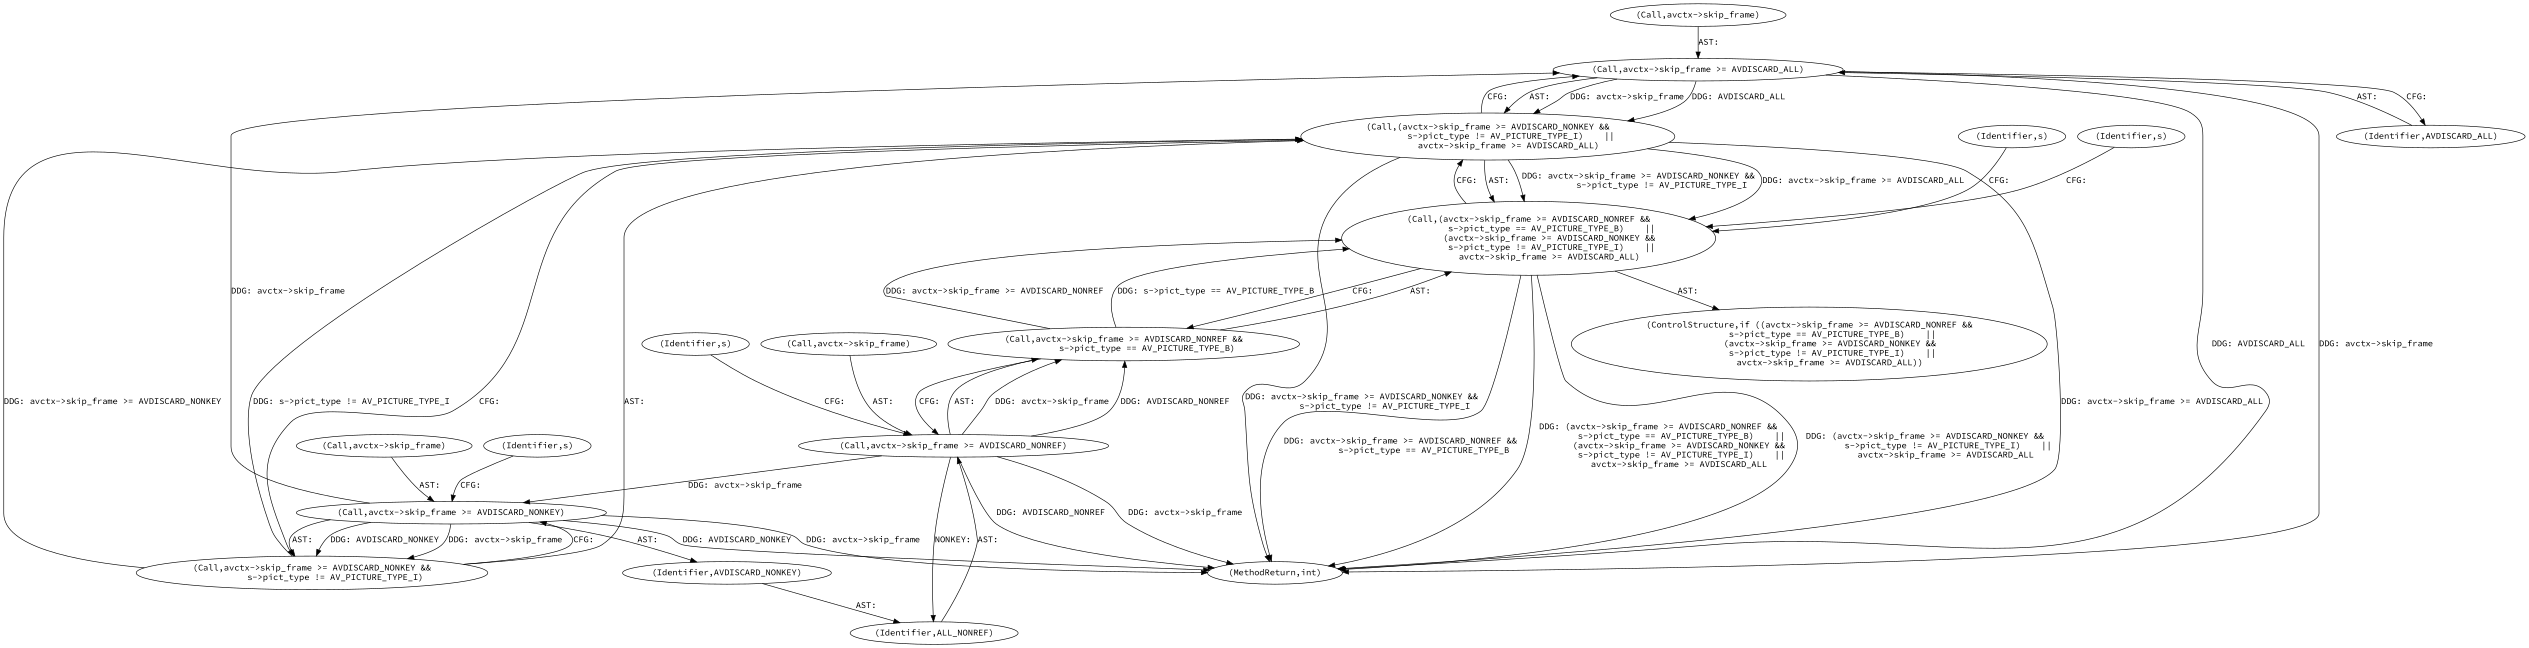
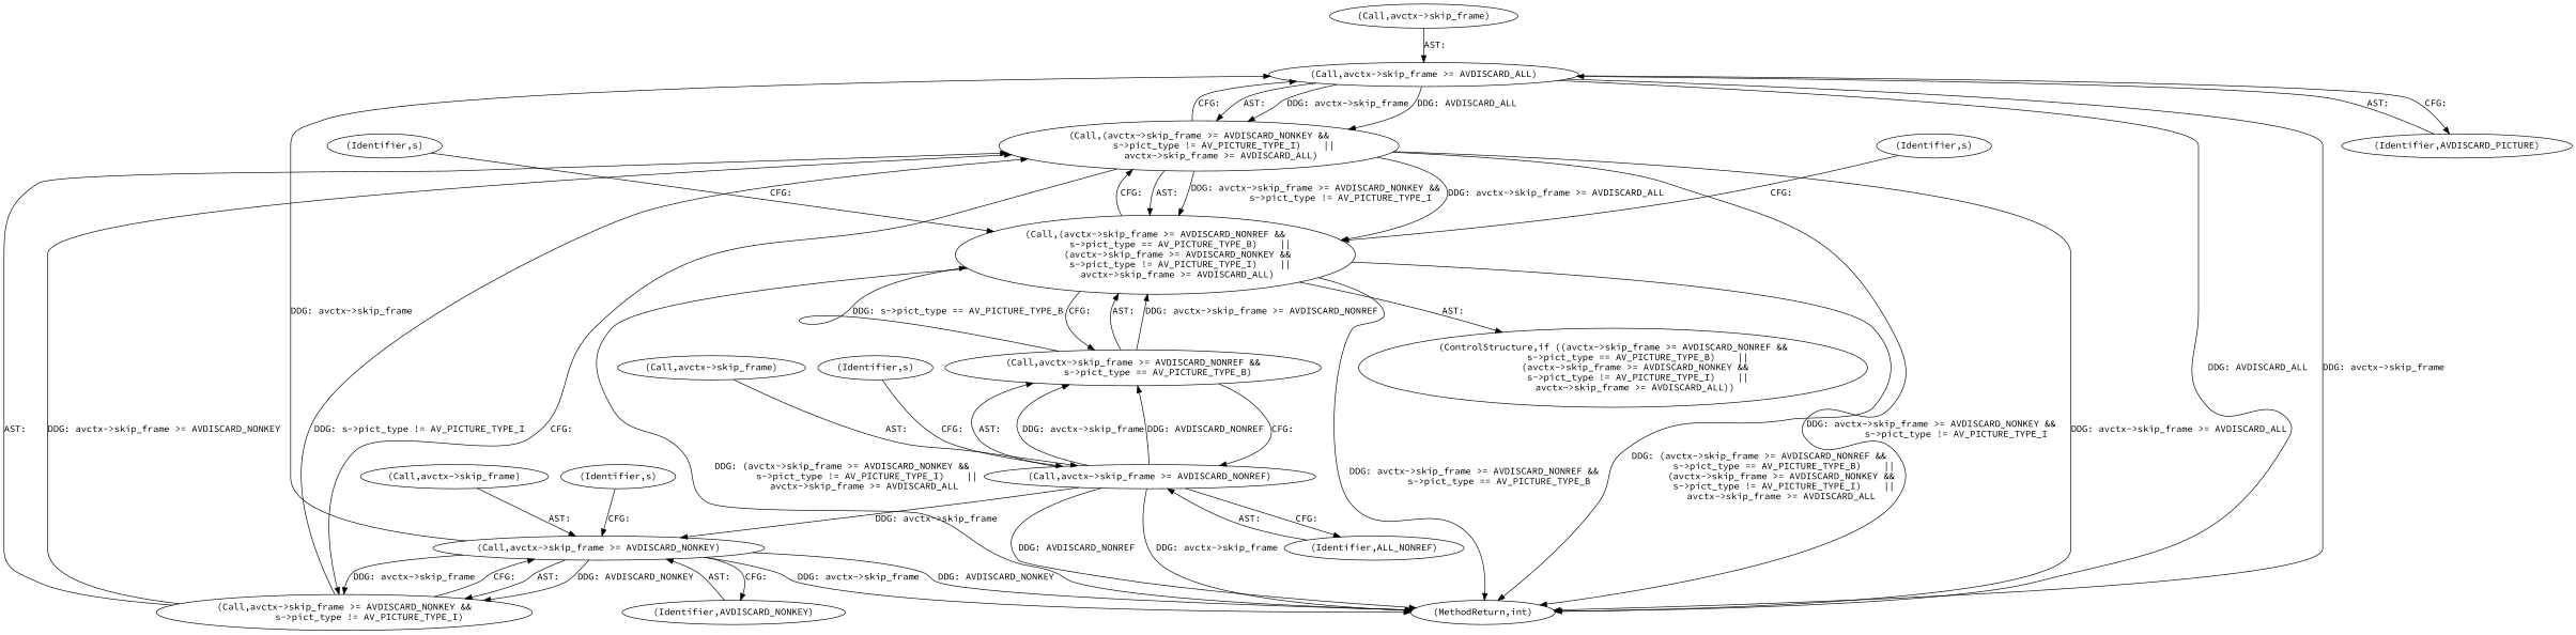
  digraph {
    fontname="Source Code Pro"
    node [fontname="Source Code Pro"]
    edge [fontname="Source Code Pro"]
    n1 [label="(Call,avctx->skip_frame >= AVDISCARD_ALL)"]
    n2 [label="(Call,(avctx->skip_frame >= AVDISCARD_NONKEY &&\n         s->pict_type != AV_PICTURE_TYPE_I)    ||\n        avctx->skip_frame >= AVDISCARD_ALL)"]
    n3 [label="(MethodReturn,int)"]
-   n4 [label="(Identifier,AVDISCARD_ALL)"]
+   n4 [label="(Identifier,AVDISCARD_PICTURE)"]
    n5 [label="(Call,avctx->skip_frame >= AVDISCARD_NONKEY &&\n         s->pict_type != AV_PICTURE_TYPE_I)"]
    n6 [label="(Call,(avctx->skip_frame >= AVDISCARD_NONREF &&\n         s->pict_type == AV_PICTURE_TYPE_B)    ||\n        (avctx->skip_frame >= AVDISCARD_NONKEY &&\n         s->pict_type != AV_PICTURE_TYPE_I)    ||\n        avctx->skip_frame >= AVDISCARD_ALL)"]
    n7 [label="(Call,avctx->skip_frame >= AVDISCARD_NONKEY)"]
    n8 [label="(Identifier,AVDISCARD_NONKEY)"]
    n9 [label="(Call,avctx->skip_frame >= AVDISCARD_NONREF)"]
    n10 [label="(Call,avctx->skip_frame >= AVDISCARD_NONREF &&\n         s->pict_type == AV_PICTURE_TYPE_B)"]
    n11 [label="(Identifier,ALL_NONREF)"]
    n12 [label="(ControlStructure,if ((avctx->skip_frame >= AVDISCARD_NONREF &&\n         s->pict_type == AV_PICTURE_TYPE_B)    ||\n        (avctx->skip_frame >= AVDISCARD_NONKEY &&\n         s->pict_type != AV_PICTURE_TYPE_I)    ||\n        avctx->skip_frame >= AVDISCARD_ALL))"]
    n13 [label="(Call,avctx->skip_frame)"]
    n14 [label="(Identifier,s)"]
    n15 [label="(Identifier,s)"]
    n16 [label="(Call,avctx->skip_frame)"]
    n17 [label="(Identifier,s)"]
    n18 [label="(Identifier,s)"]
    n19 [label="(Call,avctx->skip_frame)"]
    n1 -> n2 [label="AST: "]
    n1 -> n2 [label="DDG: avctx->skip_frame"]
    n1 -> n2 [label="DDG: AVDISCARD_ALL"]
    n1 -> n3 [label="DDG: AVDISCARD_ALL"]
    n1 -> n3 [label="DDG: avctx->skip_frame"]
    n1 -> n4 [label="CFG: "]
    n2 -> n1 [label="CFG: "]
    n2 -> n3 [label="DDG: avctx->skip_frame >= AVDISCARD_NONKEY &&\n         s->pict_type != AV_PICTURE_TYPE_I"]
    n2 -> n3 [label="DDG: avctx->skip_frame >= AVDISCARD_ALL"]
    n2 -> n5 [label="CFG: "]
    n2 -> n6 [label="AST: "]
    n2 -> n6 [label="DDG: avctx->skip_frame >= AVDISCARD_NONKEY &&\n         s->pict_type != AV_PICTURE_TYPE_I"]
    n2 -> n6 [label="DDG: avctx->skip_frame >= AVDISCARD_ALL"]
    n4 -> n1 [label="AST: "]
    n5 -> n2 [label="AST: "]
    n5 -> n2 [label="DDG: avctx->skip_frame >= AVDISCARD_NONKEY"]
    n5 -> n2 [label="DDG: s->pict_type != AV_PICTURE_TYPE_I"]
    n5 -> n7 [label="CFG: "]
    n6 -> n2 [label="CFG: "]
    n6 -> n3 [label="DDG: (avctx->skip_frame >= AVDISCARD_NONKEY &&\n         s->pict_type != AV_PICTURE_TYPE_I)    ||\n        avctx->skip_frame >= AVDISCARD_ALL"]
    n6 -> n3 [label="DDG: avctx->skip_frame >= AVDISCARD_NONREF &&\n         s->pict_type == AV_PICTURE_TYPE_B"]
    n6 -> n3 [label="DDG: (avctx->skip_frame >= AVDISCARD_NONREF &&\n         s->pict_type == AV_PICTURE_TYPE_B)    ||\n        (avctx->skip_frame >= AVDISCARD_NONKEY &&\n         s->pict_type != AV_PICTURE_TYPE_I)    ||\n        avctx->skip_frame >= AVDISCARD_ALL"]
    n6 -> n10 [label="CFG: "]
    n6 -> n12 [label="AST: "]
    n7 -> n1 [label="DDG: avctx->skip_frame"]
    n7 -> n3 [label="DDG: AVDISCARD_NONKEY"]
    n7 -> n3 [label="DDG: avctx->skip_frame"]
    n7 -> n5 [label="AST: "]
    n7 -> n5 [label="DDG: avctx->skip_frame"]
    n7 -> n5 [label="DDG: AVDISCARD_NONKEY"]
-   n7 -> n8 [label="AST: "]
-   n8 -> n11 [label="AST: "]
+   n7 -> n8 [label="CFG: "]
+   n8 -> n7 [label="AST: "]
    n9 -> n3 [label="DDG: AVDISCARD_NONREF"]
    n9 -> n3 [label="DDG: avctx->skip_frame"]
    n9 -> n7 [label="DDG: avctx->skip_frame"]
    n9 -> n10 [label="AST: "]
    n9 -> n10 [label="DDG: avctx->skip_frame"]
    n9 -> n10 [label="DDG: AVDISCARD_NONREF"]
-   n9 -> n11 [label="NONKEY: "]
+   n9 -> n11 [label="CFG: "]
    n10 -> n6 [label="AST: "]
    n10 -> n6 [label="DDG: avctx->skip_frame >= AVDISCARD_NONREF"]
    n10 -> n6 [label="DDG: s->pict_type == AV_PICTURE_TYPE_B"]
    n10 -> n9 [label="CFG: "]
    n11 -> n9 [label="AST: "]
    n13 -> n7 [label="AST: "]
    n14 -> n9 [label="CFG: "]
    n15 -> n6 [label="CFG: "]
    n16 -> n9 [label="AST: "]
    n17 -> n6 [label="CFG: "]
    n18 -> n7 [label="CFG: "]
    n19 -> n1 [label="AST: "]
  }
